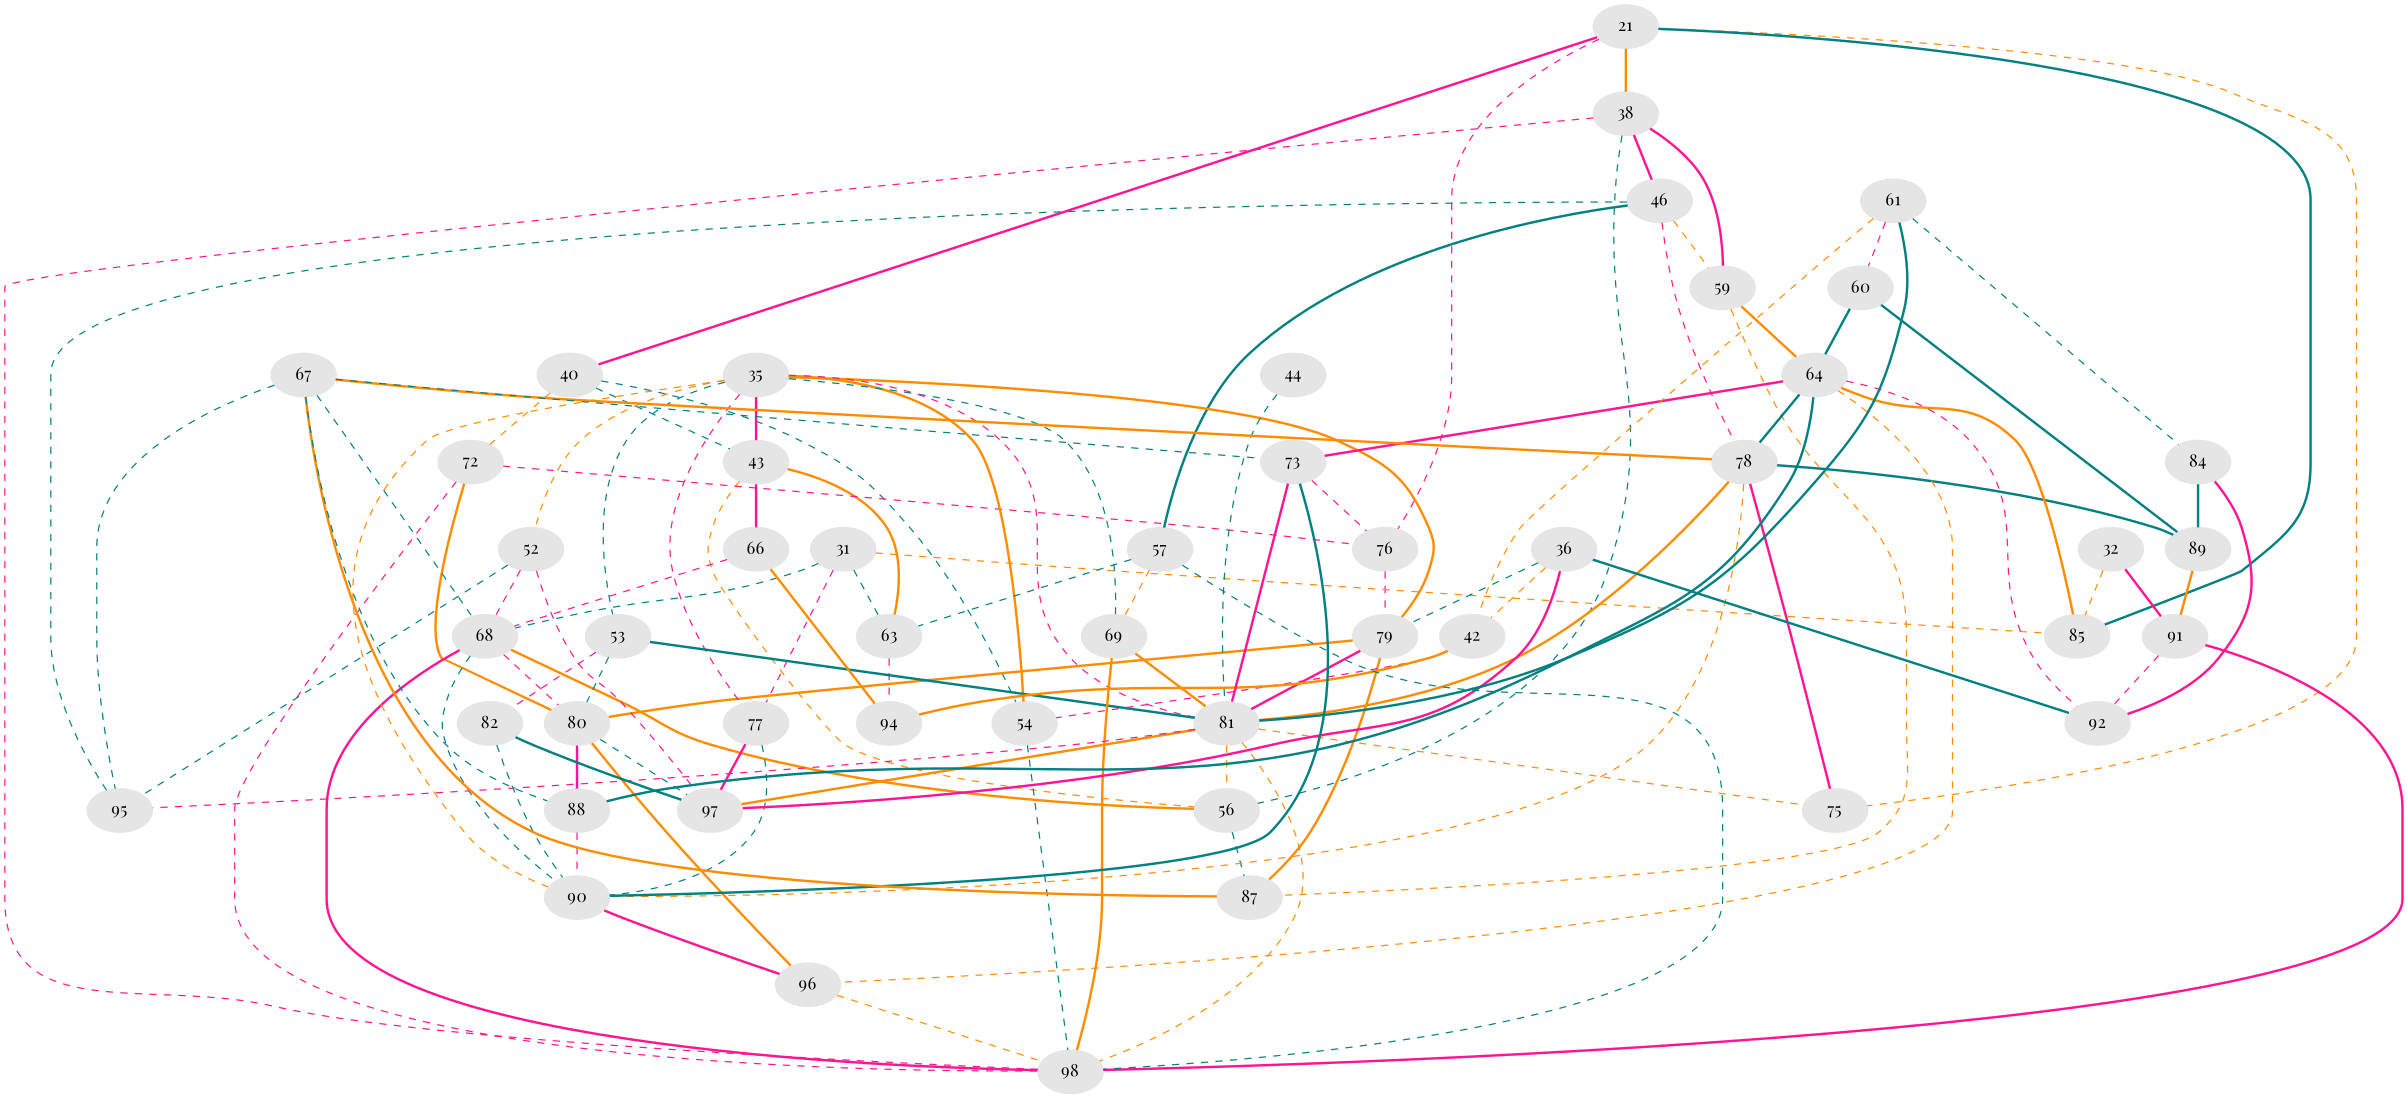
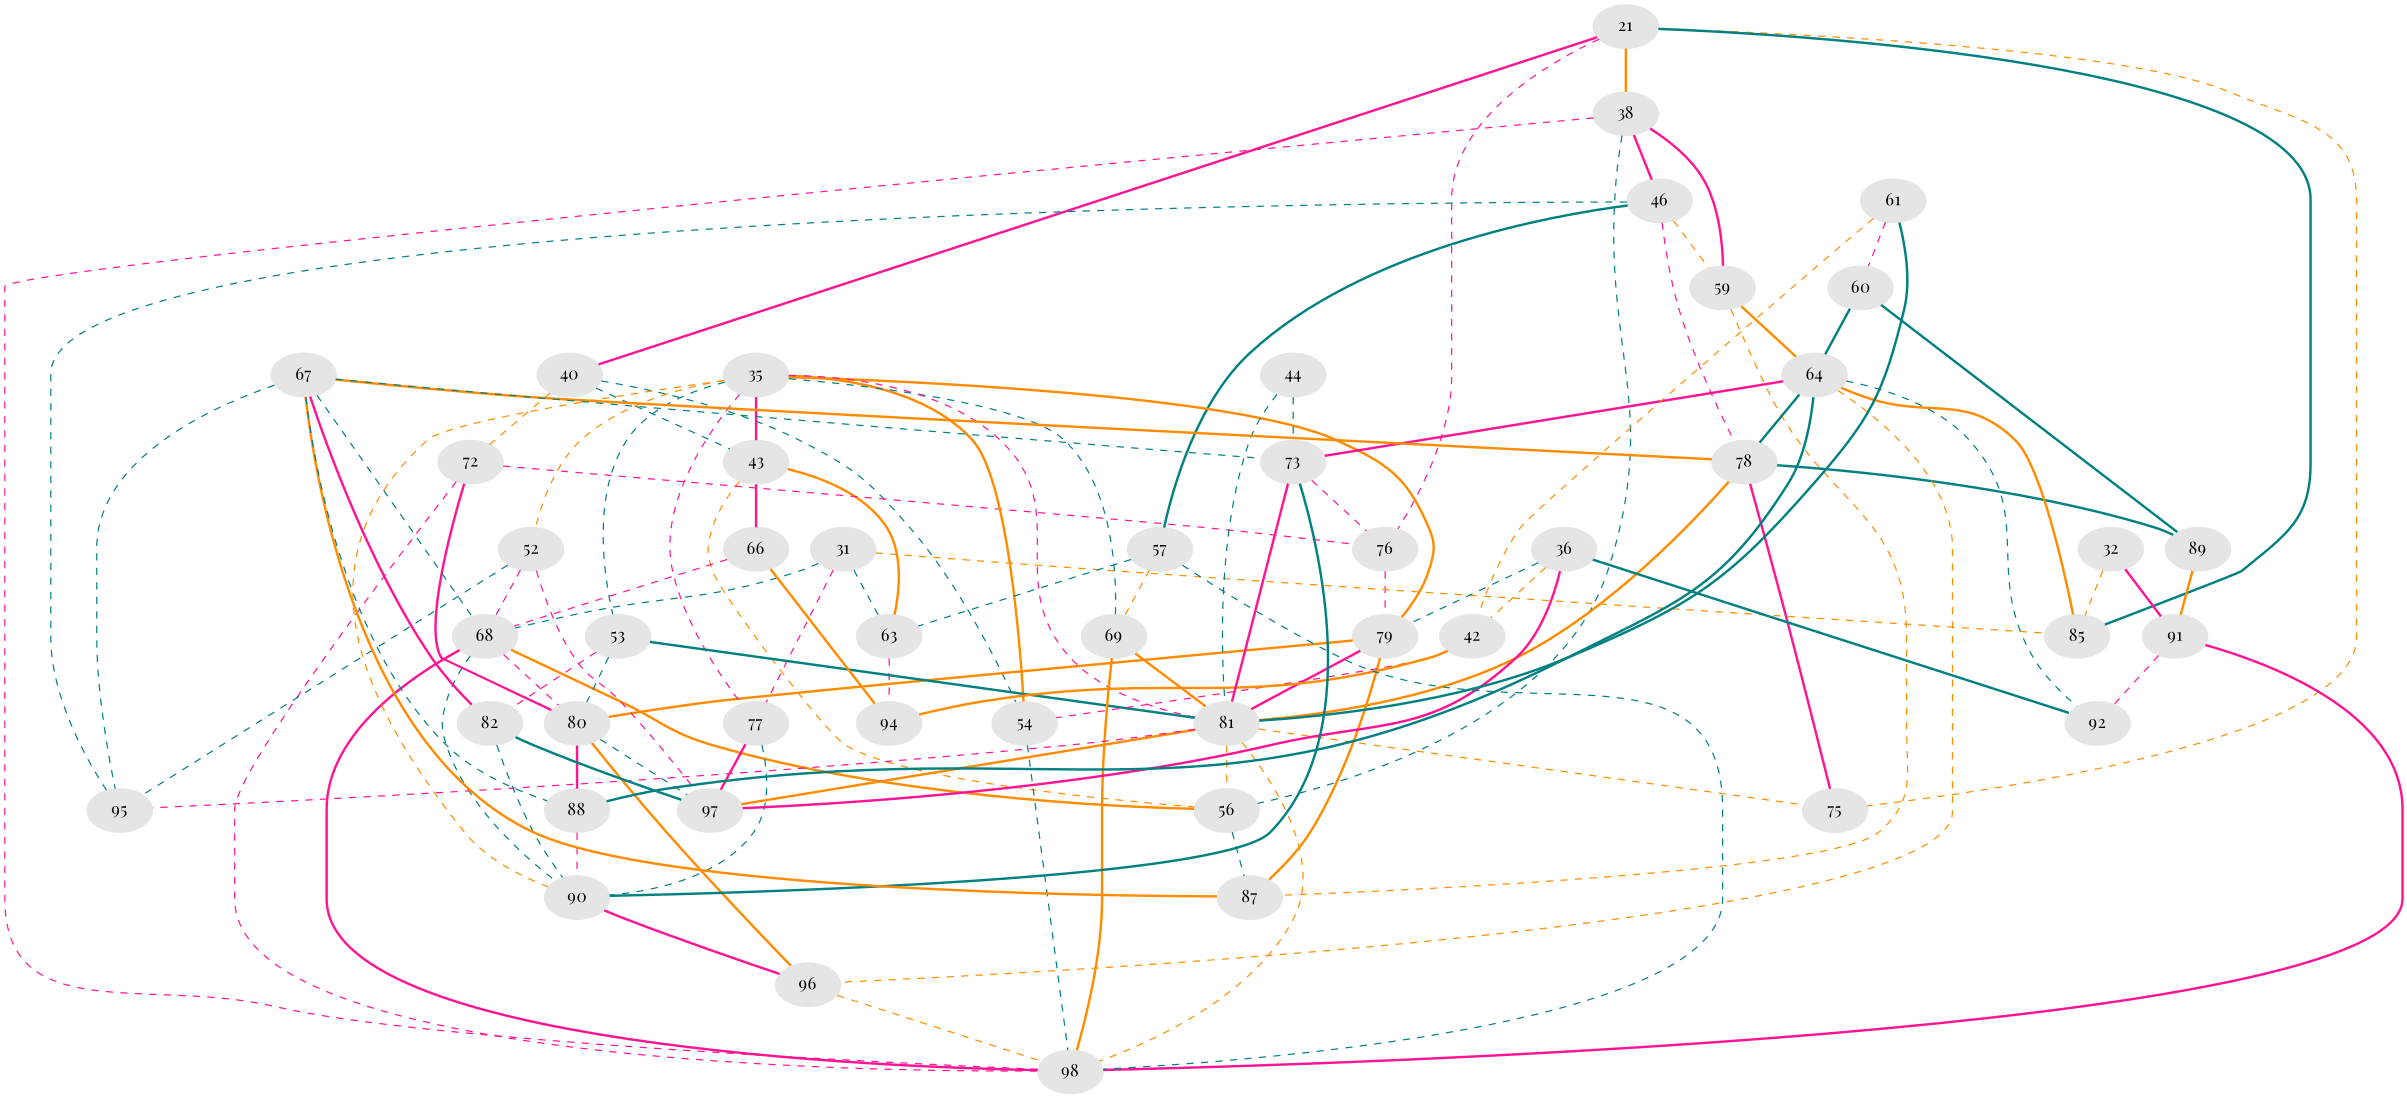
  graph {
    fontname="Playfair Display"
    node [color=gray90 fontname="Playfair Display" style=filled]
    edge [color=deeppink fontname="Playfair Display" style=dashed]
    21 [super="+4"]
    38 [super="+29"]
    40
    75
    76
    85
    46
    59
    n9 [label=56 super="+61"]
    98 [super="+6+39"]
    43 [super="+30"]
    54
    72
    78 [super="+65"]
    79 [super="+55+50"]
    31
    63
    68 [super="+10"]
    77
    94
    90 [super="+51"]
    80 [super="+20+48"]
    97 [super="+74+37"]
    32
    91
-   84
    92
    89
    35 [super="+15+23+27"]
    52
    53
    69 [super="+47"]
    81 [super="+14+28+58+70"]
    66 [super="+25"]
    95
    82
    87
    96 [super="+7"]
    36
    42
    57 [super="+16"]
    64 [super="+8+22+11"]
    n43 [label=61 super="+2"]
    60
    73 [super="+56+71+62"]
    44
    88 [super="+83+34"]
    67 [super="+26+45"]
    21 -- 38 [color=darkorange style=bold weight=2]
    21 -- 40 [style=bold]
    21 -- 75 [color=darkorange]
    21 -- 76
    21 -- 85 [color=teal style=bold]
    38 -- 46 [style=bold]
    38 -- 59 [style=bold]
    38 -- n9 [color=teal]
    38 -- 98
    40 -- 43 [color=teal]
    40 -- 54 [color=teal]
    40 -- 72 [color=darkorange]
    75 -- 78 [style=bold]
    76 -- 79
    46 -- 59 [color=darkorange]
    46 -- 78
    46 -- 95 [color=teal]
    46 -- 57 [color=teal style=bold]
    59 -- 87 [color=darkorange]
    59 -- 64 [color=darkorange style=bold]
    n9 -- 87 [color=teal]
    43 -- n9 [color=darkorange]
    43 -- 63 [color=darkorange style=bold]
    43 -- 66 [style=bold weight=2]
    54 -- 98 [color=teal]
    72 -- 76
    72 -- 98
-   72 -- 80 [color=darkorange style=bold]
-   78 -- 90 [color=darkorange]
+   72 -- 80 [style=bold]
    78 -- 89 [color=teal style=bold]
    78 -- 81 [color=darkorange style=bold]
    79 -- 80 [color=darkorange style=bold weight=2]
    79 -- 81 [style=bold weight=2]
    79 -- 87 [color=darkorange style=bold]
    31 -- 85 [color=darkorange]
    31 -- 63 [color=teal]
    31 -- 68 [color=teal]
    31 -- 77
    63 -- 94
    68 -- n9 [color=darkorange style=bold]
    68 -- 98 [style=bold]
    68 -- 90 [color=teal weight=2]
    68 -- 80
    77 -- 90 [color=teal]
    77 -- 97 [style=bold]
    90 -- 96 [style=bold weight=2]
    80 -- 97 [color=teal weight=2]
    80 -- 96 [color=darkorange style=bold]
    80 -- 88 [style=bold weight=2]
    32 -- 85 [color=darkorange]
    32 -- 91 [style=bold]
    91 -- 98 [style=bold]
    91 -- 92
-   84 -- 92 [style=bold]
-   84 -- 89 [color=teal style=bold]
    89 -- 91 [color=darkorange style=bold]
    35 -- 43 [style=bold]
    35 -- 54 [color=darkorange style=bold]
    35 -- 79 [color=darkorange style=bold]
    35 -- 77
    35 -- 90 [color=darkorange]
    35 -- 52 [color=darkorange]
    35 -- 53 [color=teal]
    35 -- 69 [color=teal]
    35 -- 81
    52 -- 68
    52 -- 97
    52 -- 95 [color=teal]
    53 -- 80 [color=teal]
    53 -- 81 [color=teal style=bold]
    53 -- 82
    69 -- 98 [color=darkorange style=bold weight=2]
    69 -- 81 [color=darkorange style=bold]
    81 -- 75 [color=darkorange weight=2]
    81 -- n9 [color=darkorange weight=2]
    81 -- 98 [color=darkorange weight=2]
    81 -- 97 [color=darkorange style=bold weight=2]
    81 -- 95
    66 -- 68 [weight=2]
    66 -- 94 [color=darkorange style=bold weight=2]
    82 -- 90 [color=teal]
    82 -- 97 [color=teal style=bold]
    96 -- 98 [color=darkorange weight=2]
    36 -- 79 [color=teal]
    36 -- 97 [style=bold]
    36 -- 92 [color=teal style=bold]
    36 -- 42 [color=darkorange]
    42 -- 54
    42 -- 94 [color=darkorange style=bold]
    57 -- 98 [color=teal]
    57 -- 63 [color=teal]
    57 -- 69 [color=darkorange weight=2]
    64 -- 85 [color=darkorange style=bold]
    64 -- 78 [color=teal style=bold weight=2]
-   64 -- 92
+   64 -- 92 [color=teal]
    64 -- 96 [color=darkorange]
    64 -- 73 [style=bold]
    64 -- 88 [color=teal style=bold weight=2]
-   n43 -- 84 [color=teal]
    n43 -- 81 [color=teal style=bold weight=2]
    n43 -- 42 [color=darkorange]
    n43 -- 60 [weight=2]
    60 -- 89 [color=teal style=bold]
    60 -- 64 [color=teal style=bold]
    73 -- 76
    73 -- 90 [color=teal style=bold]
    73 -- 81 [style=bold weight=2]
    44 -- 81 [color=teal]
+   44 -- 73 [color=teal weight=3]
    88 -- 90
    67 -- 78 [color=darkorange style=bold]
    67 -- 68 [color=teal]
    67 -- 95 [color=teal]
+   67 -- 82 [style=bold]
    67 -- 87 [color=darkorange style=bold]
    67 -- 73 [color=teal weight=2]
    67 -- 88 [color=teal]
  }
